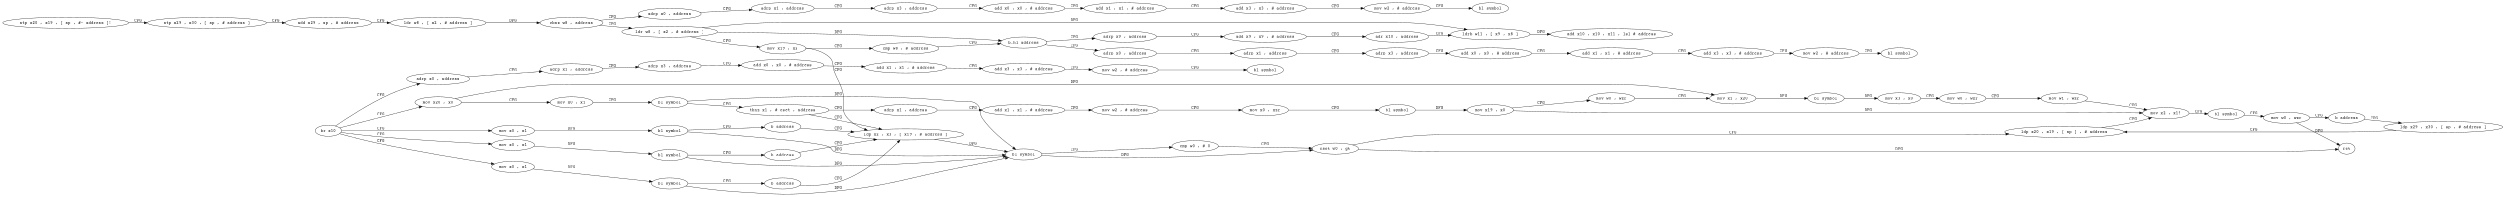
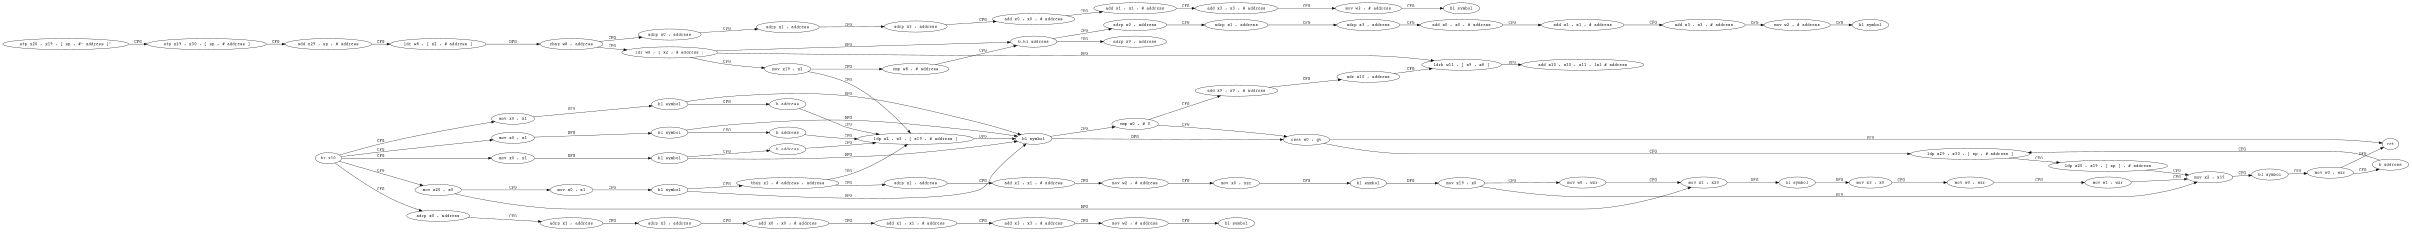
  digraph {
    fontname="Courier Prime"
    rankdir=LR
    node [fontname="Courier Prime"]
    edge [fontname="Courier Prime"]
    n1 [label="stp x20 , x19 , [ sp , #- address ]!"]
    n2 [label="stp x29 , x30 , [ sp , # address ]"]
    n3 [label="add x29 , sp , # address"]
    n4 [label="ldr w8 , [ x2 , # address ]"]
    n5 [label="cbnz w8 , address"]
    n6 [label="adrp x0 , address"]
    n7 [label="ldr w8 , [ x2 , # address ]"]
    n8 [label="adrp x1 , address"]
    n9 [label="mov x19 , x2"]
    n10 [label="b.hi address"]
    n11 [label="ldrb w11 , [ x9 , x8 ]"]
    n12 [label="adrp x3 , address"]
    n13 [label="cmp w8 , # address"]
    n14 [label="ldp x2 , x3 , [ x19 , # address ]"]
    n15 [label="adrp x0 , address"]
    n16 [label="adrp x9 , address"]
    n17 [label="add x10 , x10 , x11 , lsl # address"]
    n18 [label="add x0 , x0 , # address"]
    n19 [label="add x1 , x1 , # address"]
    n20 [label="add x3 , x3 , # address"]
    n21 [label="mov w2 , # address"]
    n22 [label="bl symbol"]
    n23 [label="bl symbol"]
    n24 [label="adrp x1 , address"]
    n25 [label="add x9 , x9 , # address"]
    n26 [label="adrp x3 , address"]
    n27 [label="adr x10 , address"]
    n28 [label="add x0 , x0 , # address"]
    n29 [label="add x1 , x1 , # address"]
    n30 [label="add x3 , x3 , # address"]
    n31 [label="mov w2 , # address"]
    n32 [label="bl symbol"]
    n33 [label="br x10"]
    n34 [label="mov x0 , x1"]
    n35 [label="mov x0 , x1"]
    n36 [label="mov x0 , x1"]
    n37 [label="mov x20 , x0"]
    n38 [label="adrp x0 , address"]
    n39 [label="bl symbol"]
    n40 [label="bl symbol"]
    n41 [label="bl symbol"]
    n42 [label="mov x0 , x1"]
    n43 [label="mov x1 , x20"]
    n44 [label="adrp x1 , address"]
    n45 [label="b address"]
    n46 [label="b address"]
    n47 [label="b address"]
    n48 [label="bl symbol"]
    n49 [label="bl symbol"]
    n50 [label="adrp x3 , address"]
    n51 [label="cmp w0 , # 0"]
    n52 [label="cset w0 , gt"]
-   n53 [label="tbnz x1 , # cset , address"]
+   n53 [label="tbnz x1 , # address , address"]
    n54 [label="adrp x1 , address"]
    n55 [label="add x1 , x1 , # address"]
    n56 [label="mov w2 , # address"]
    n57 [label="add x0 , x0 , # address"]
    n58 [label="add x1 , x1 , # address"]
    n59 [label="add x3 , x3 , # address"]
    n60 [label="mov w2 , # address"]
    n61 [label="bl symbol"]
    n62 [label="ldp x29 , x30 , [ sp , # address ]"]
    n63 [label=ret]
    n64 [label="ldp x20 , x19 , [ sp ] , # address"]
    n65 [label="mov x2 , x19"]
    n66 [label="mov x0 , xzr"]
    n67 [label="bl symbol"]
    n68 [label="mov x19 , x0"]
    n69 [label="mov w0 , wzr"]
    n70 [label="bl symbol"]
    n71 [label="mov x3 , x0"]
    n72 [label="mov w0 , wzr"]
    n73 [label="mov w1 , wzr"]
    n74 [label="mov w0 , wzr"]
    n75 [label="b address"]
    n1 -> n2 [label=CFG]
    n2 -> n3 [label=CFG]
    n3 -> n4 [label=CFG]
    n4 -> n5 [label=DFG]
    n5 -> n6 [label=CFG]
    n5 -> n7 [label=CFG]
    n6 -> n8 [label=CFG]
    n7 -> n9 [label=CFG]
    n7 -> n10 [label=DFG]
    n7 -> n11 [label=DFG]
    n8 -> n12 [label=CFG]
    n9 -> n13 [label=CFG]
    n9 -> n14 [label=CFG]
    n10 -> n15 [label=CFG]
    n10 -> n16 [label=CFG]
    n11 -> n17 [label=DFG]
    n12 -> n18 [label=CFG]
    n13 -> n10 [label=CFG]
    n14 -> n23 [label=DFG]
    n15 -> n24 [label=CFG]
-   n16 -> n25 [label=CFG]
+   n51 -> n25 [label=CFG]
    n18 -> n19 [label=CFG]
    n19 -> n20 [label=CFG]
    n20 -> n21 [label=CFG]
    n21 -> n22 [label=CFG]
    n23 -> n51 [label=CFG]
    n23 -> n52 [label=DFG]
    n24 -> n26 [label=CFG]
    n25 -> n27 [label=CFG]
    n26 -> n28 [label=CFG]
    n27 -> n11 [label=CFG]
    n28 -> n29 [label=CFG]
    n29 -> n30 [label=CFG]
    n30 -> n31 [label=CFG]
    n31 -> n32 [label=CFG]
    n33 -> n34 [label=CFG]
    n33 -> n35 [label=CFG]
    n33 -> n36 [label=CFG]
    n33 -> n37 [label=CFG]
    n33 -> n38 [label=CFG]
    n34 -> n39 [label=DFG]
    n35 -> n40 [label=DFG]
    n36 -> n41 [label=DFG]
    n37 -> n42 [label=CFG]
    n37 -> n43 [label=DFG]
    n38 -> n44 [label=CFG]
    n39 -> n23 [label=DFG]
    n39 -> n45 [label=CFG]
    n40 -> n23 [label=DFG]
    n40 -> n46 [label=CFG]
    n41 -> n23 [label=DFG]
    n41 -> n47 [label=CFG]
    n42 -> n48 [label=CFG]
    n43 -> n49 [label=DFG]
    n44 -> n50 [label=CFG]
    n45 -> n14 [label=CFG]
    n46 -> n14 [label=CFG]
    n47 -> n14 [label=CFG]
    n48 -> n23 [label=DFG]
    n48 -> n53 [label=CFG]
    n49 -> n71 [label=DFG]
    n50 -> n57 [label=CFG]
    n51 -> n52 [label=CFG]
-   n52 -> n64 [label=CFG]
+   n52 -> n62 [label=CFG]
    n52 -> n63 [label=DFG]
    n53 -> n14 [label=CFG]
    n53 -> n54 [label=CFG]
    n54 -> n55 [label=CFG]
    n55 -> n56 [label=CFG]
    n56 -> n66 [label=CFG]
    n57 -> n58 [label=CFG]
    n58 -> n59 [label=CFG]
    n59 -> n60 [label=CFG]
    n60 -> n61 [label=CFG]
    n62 -> n64 [label=CFG]
    n64 -> n65 [label=CFG]
    n65 -> n70 [label=CFG]
    n66 -> n67 [label=CFG]
    n67 -> n68 [label=DFG]
    n68 -> n65 [label=DFG]
    n68 -> n69 [label=CFG]
    n69 -> n43 [label=CFG]
    n70 -> n74 [label=CFG]
    n71 -> n72 [label=CFG]
    n72 -> n73 [label=CFG]
    n73 -> n65 [label=CFG]
    n74 -> n63 [label=DFG]
    n74 -> n75 [label=CFG]
    n75 -> n62 [label=CFG]
  }
